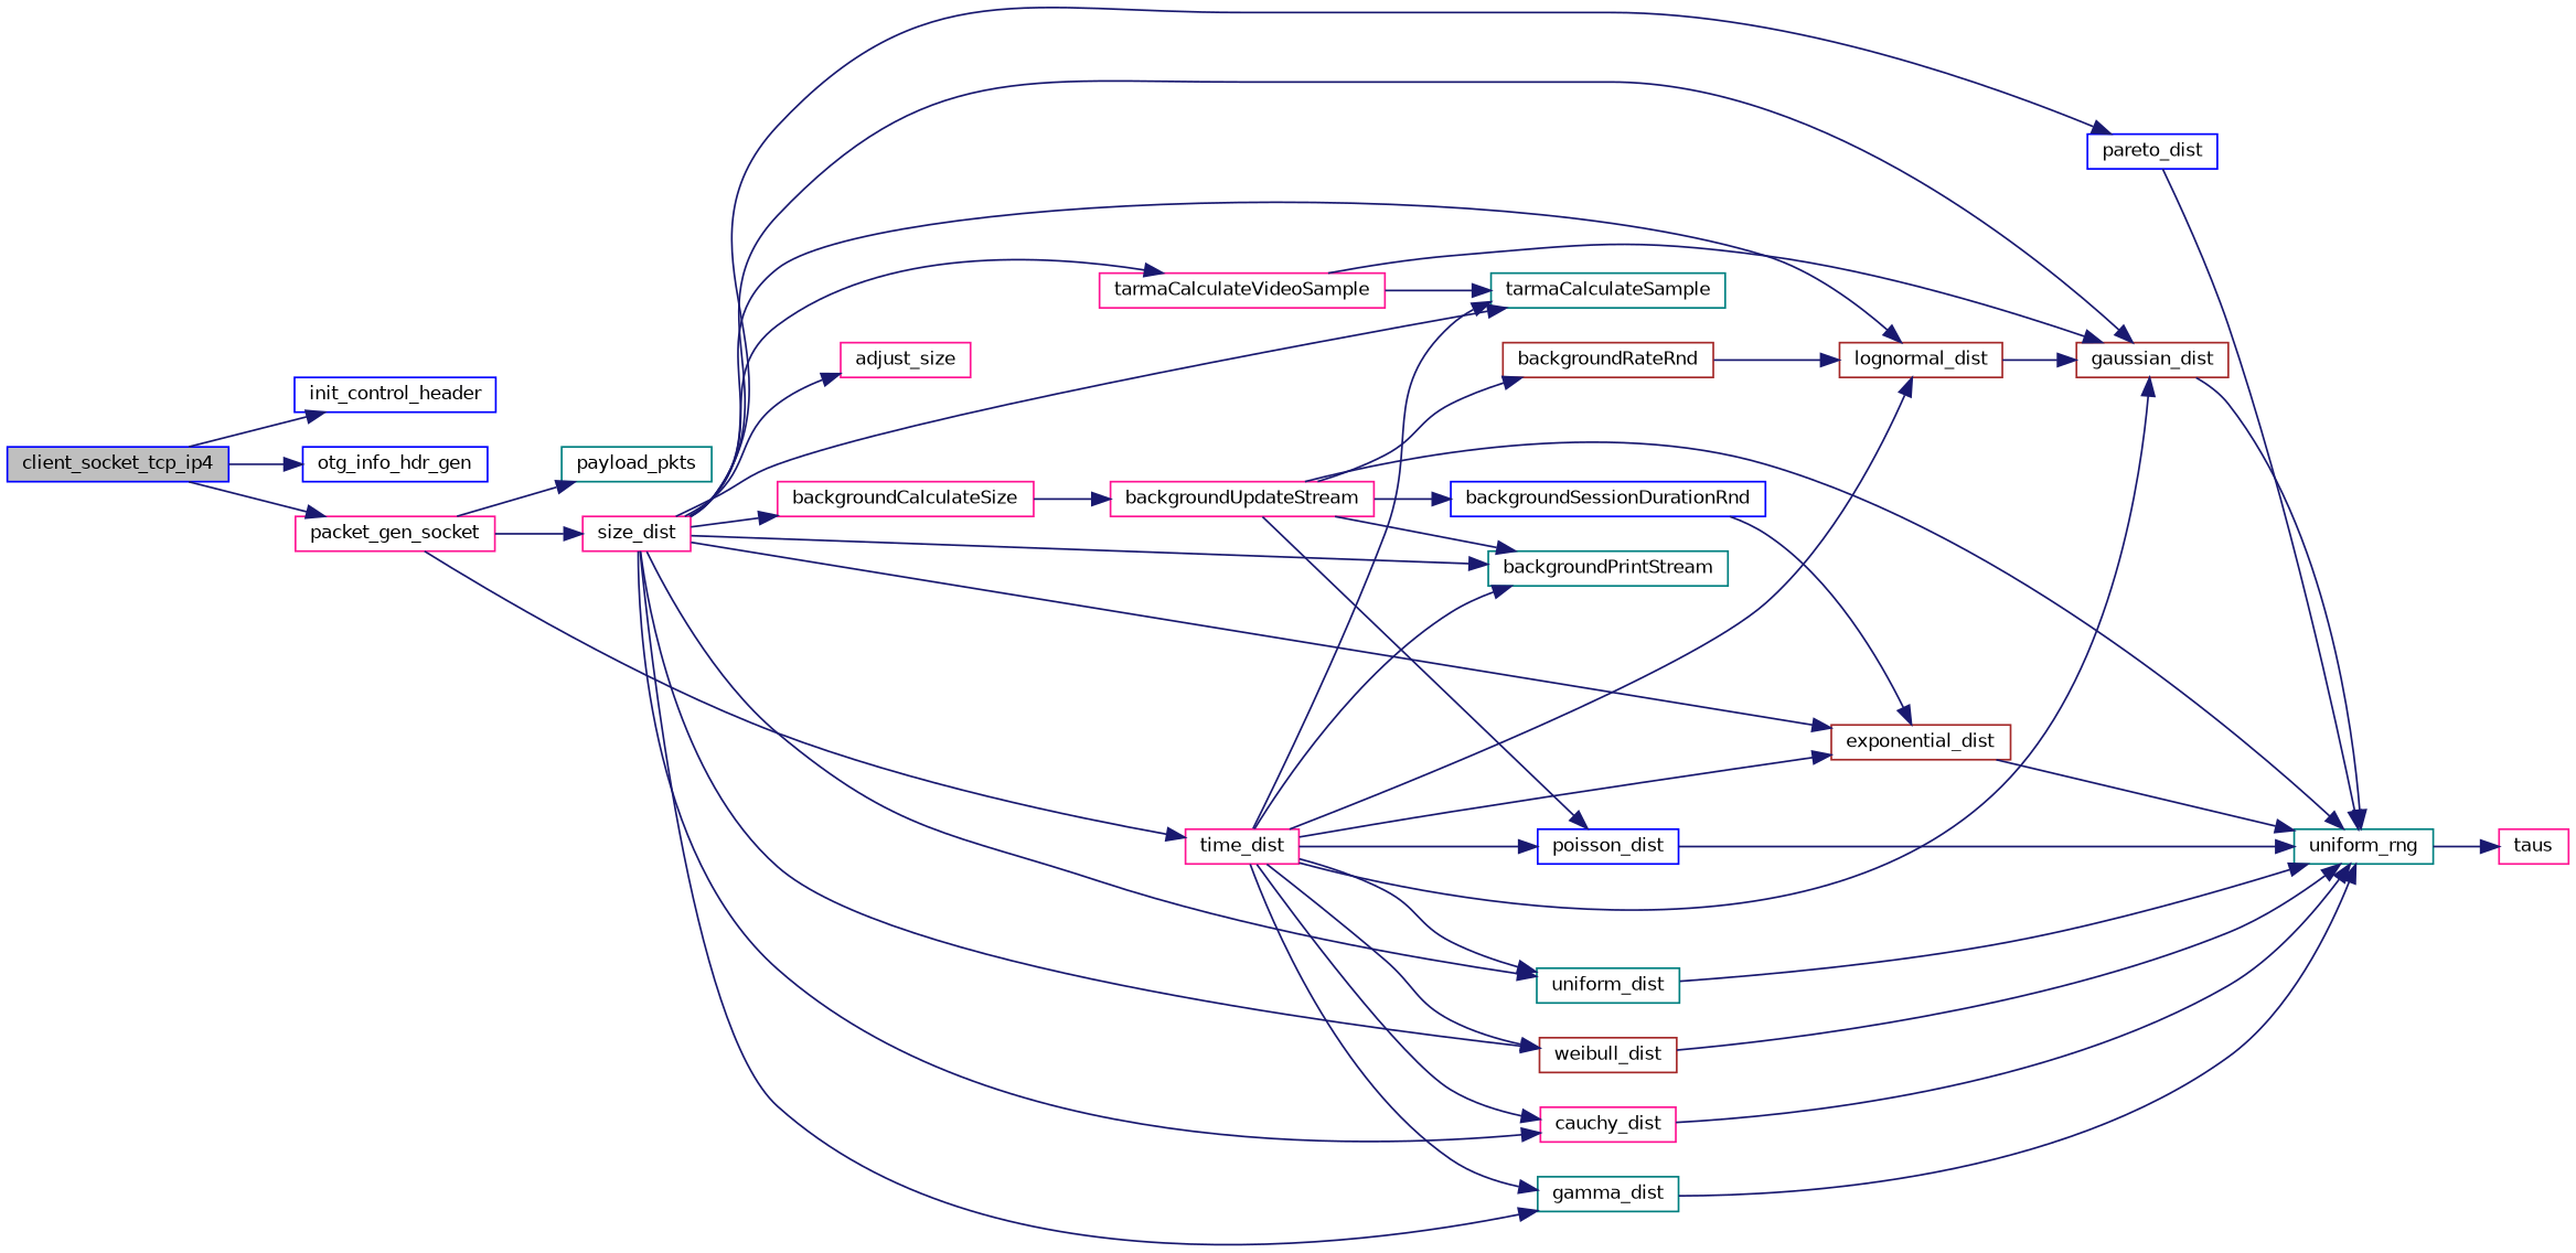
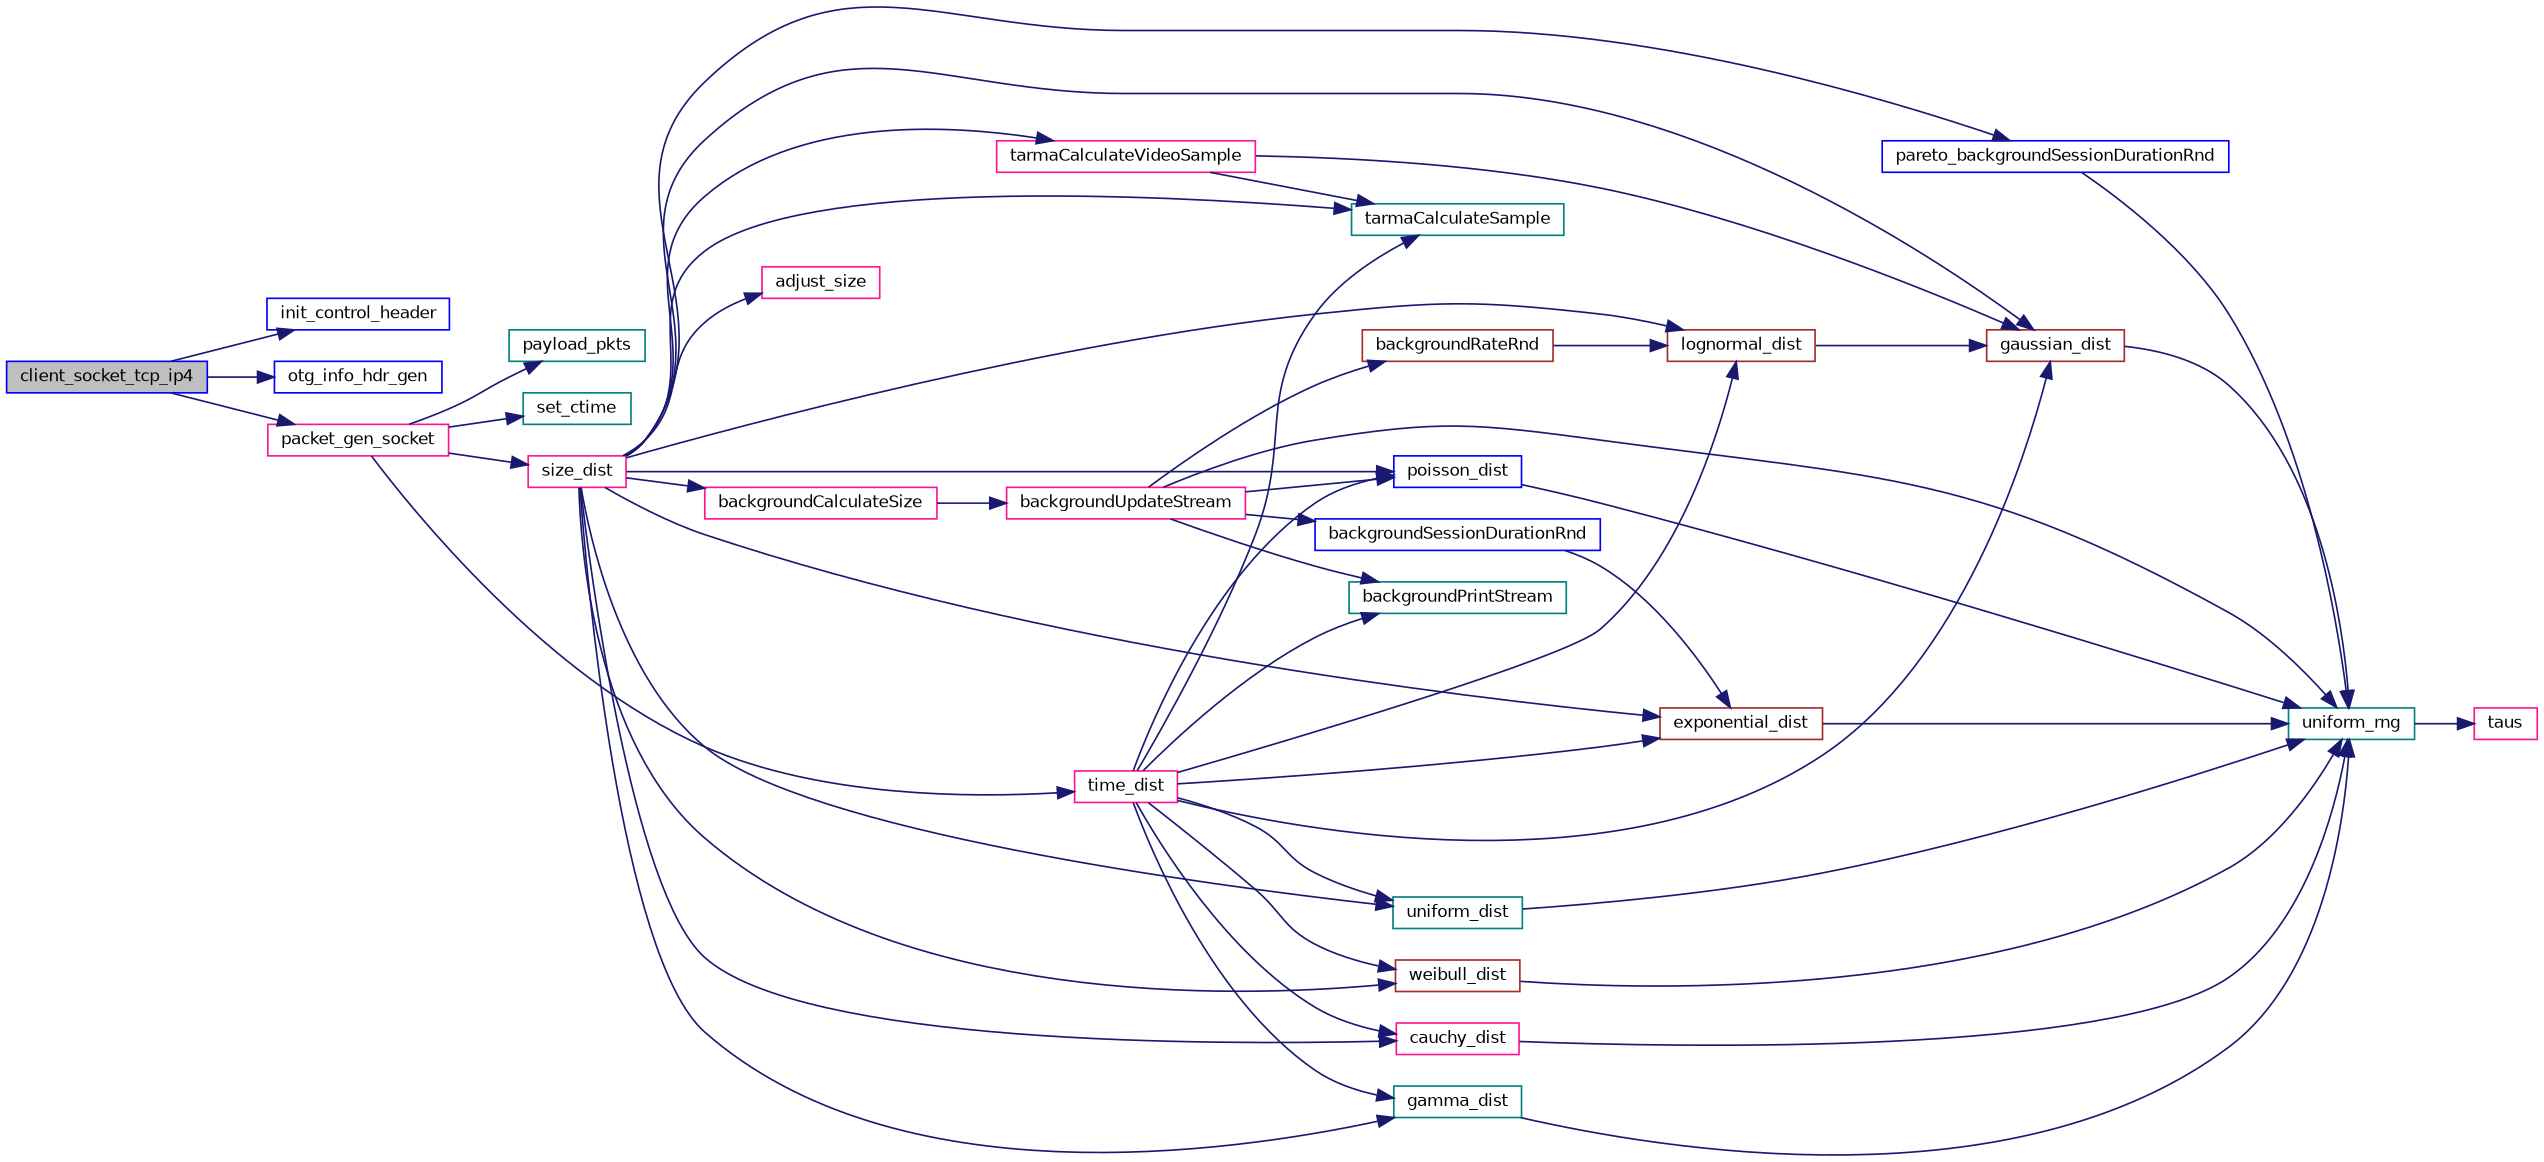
  digraph {
    rankdir=LR
    node [color=deeppink fillcolor=white fontname=Helvetica fontsize=10 shape=record style=filled]
    edge [color=midnightblue fontname=Helvetica fontsize=10 labelfontname=Helvetica labelfontsize=10 style=solid]
    n1 [color=blue fillcolor=grey75 fontcolor=black height=0.2 label=client_socket_tcp_ip4 width=0.4]
    n2 [color=blue height=0.2 label=init_control_header width=0.4]
    n3 [color=blue height=0.2 label=otg_info_hdr_gen width=0.4]
    n4 [height=0.2 label=packet_gen_socket width=0.4]
    n5 [color=teal height=0.2 label=payload_pkts width=0.4]
+   n6 [color=teal height=0.2 label=set_ctime width=0.4]
    n7 [height=0.2 label=size_dist width=0.4]
    n8 [height=0.2 label=time_dist width=0.4]
    n9 [height=0.2 label=adjust_size width=0.4]
    n10 [height=0.2 label=backgroundCalculateSize width=0.4]
    n11 [color=brown height=0.2 label=lognormal_dist width=0.4]
    n12 [color=brown height=0.2 label=gaussian_dist width=0.4]
    n13 [color=brown height=0.2 label=exponential_dist width=0.4]
    n14 [color=blue height=0.2 label=poisson_dist width=0.4]
    n15 [height=0.2 label=cauchy_dist width=0.4]
    n16 [color=teal height=0.2 label=gamma_dist width=0.4]
-   n17 [color=blue height=0.2 label=pareto_dist width=0.4]
+   n17 [color=blue height=0.2 label=pareto_backgroundSessionDurationRnd width=0.4]
    n18 [color=teal height=0.2 label=tarmaCalculateSample width=0.4]
    n19 [height=0.2 label=tarmaCalculateVideoSample width=0.4]
    n20 [color=teal height=0.2 label=uniform_dist width=0.4]
    n21 [color=brown height=0.2 label=weibull_dist width=0.4]
    n22 [color=teal height=0.2 label=backgroundPrintStream width=0.4]
    n23 [height=0.2 label=backgroundUpdateStream width=0.4]
    n24 [color=teal height=0.2 label=uniform_rng width=0.4]
    n25 [color=brown height=0.2 label=backgroundRateRnd width=0.4]
    n26 [color=blue height=0.2 label=backgroundSessionDurationRnd width=0.4]
    n27 [height=0.2 label=taus width=0.4]
    n1 -> n2
    n1 -> n3
    n1 -> n4
    n4 -> n5
+   n4 -> n6
    n4 -> n7
    n4 -> n8
    n7 -> n9
    n7 -> n10
    n7 -> n11
    n7 -> n12
    n7 -> n13
-   n7 -> n22
+   n7 -> n14
    n7 -> n15
    n7 -> n16
    n7 -> n17
    n7 -> n18
    n7 -> n19
    n7 -> n20
    n7 -> n21
    n8 -> n11
    n8 -> n12
    n8 -> n13
    n8 -> n14
    n8 -> n15
    n8 -> n16
    n8 -> n18
    n8 -> n20
    n8 -> n21
    n8 -> n22
    n10 -> n23
    n11 -> n12
    n12 -> n24
    n13 -> n24
    n14 -> n24
    n15 -> n24
    n16 -> n24
    n17 -> n24
    n19 -> n12
    n19 -> n18
    n20 -> n24
    n21 -> n24
    n23 -> n14
    n23 -> n22
    n23 -> n24
    n23 -> n25
    n23 -> n26
    n24 -> n27
    n25 -> n11
    n26 -> n13
  }
